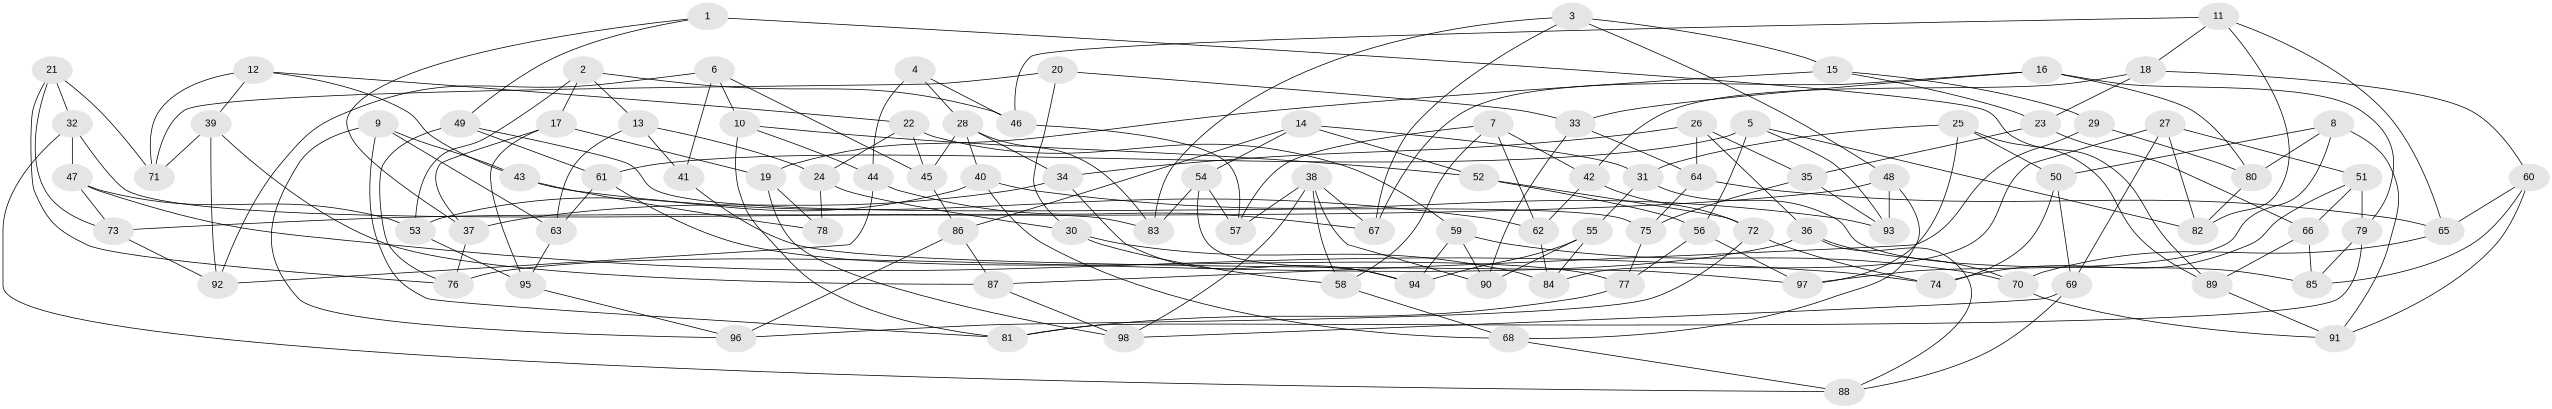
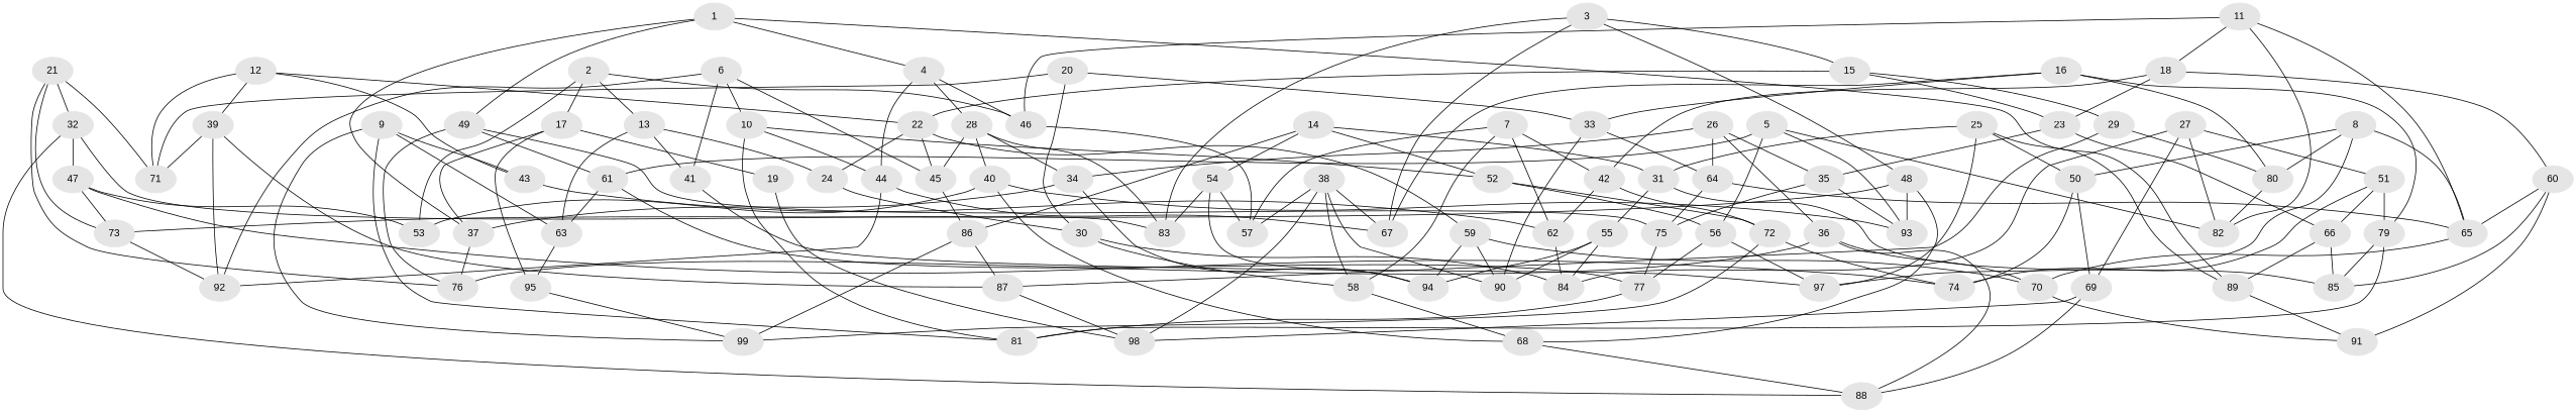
  graph {
    fontname="Liberation Sans"
    node [color=gray90 fontname="Liberation Sans" style=filled]
    edge [fontname="Liberation Sans"]
    1
    4
    37
    49
    89
    46
    28
    44
    76
    61
    75
    91
    2
    13
    17
    53
    41
    63
    24
    19
    95
    57
    3
    15
    48
    67
    83
    23
    29
    93
    73
    68
    45
    34
    40
    92
    5
    56
    82
    97
    77
    6
    10
    81
    52
    86
    7
    42
    58
    62
    72
    84
    8
    50
    80
    69
    74
    9
    43
-   96
-   78
+   96 [label=99]
    11
    18
    65
    60
    70
    12
    22
    39
    71
    59
    87
    30
    14
    31
    54
    55
    85
    94
    98
    35
    66
    16
    33
    79
    64
    90
    20
    21
    32
    47
    88
    25
    26
    36
    27
    51
    38
+   1 -- 4
    1 -- 37
    1 -- 49
    1 -- 89
    4 -- 46
    4 -- 28
    4 -- 44
    37 -- 76
    49 -- 76
    49 -- 61
    49 -- 75
    89 -- 91
    46 -- 57
    28 -- 83
    28 -- 45
    28 -- 34
    28 -- 40
    44 -- 67
    44 -- 92
    61 -- 63
    61 -- 77
    75 -- 77
    2 -- 46
    2 -- 13
    2 -- 17
    2 -- 53
    13 -- 41
    13 -- 63
    13 -- 24
    17 -- 37
    17 -- 19
    17 -- 95
-   53 -- 95
    41 -- 97
    63 -- 95
-   24 -- 78
    24 -- 30
-   19 -- 78
    19 -- 98
    95 -- 96
    3 -- 15
    3 -- 48
    3 -- 67
    3 -- 83
-   15 -- 19
+   15 -- 22
    15 -- 23
    15 -- 29
    48 -- 93
    48 -- 73
    48 -- 68
    23 -- 35
    23 -- 66
    29 -- 80
    29 -- 87
    73 -- 92
    68 -- 88
    45 -- 86
    34 -- 37
    34 -- 94
    40 -- 53
    40 -- 93
    40 -- 68
    5 -- 61
    5 -- 93
    5 -- 56
    5 -- 82
    56 -- 97
    56 -- 77
    77 -- 81
    6 -- 41
    6 -- 45
    6 -- 92
    6 -- 10
    10 -- 44
    10 -- 81
    10 -- 52
    52 -- 56
    52 -- 72
    86 -- 96
    86 -- 87
    7 -- 57
    7 -- 42
    7 -- 58
    7 -- 62
    42 -- 62
    42 -- 72
    58 -- 68
    62 -- 84
    72 -- 74
    72 -- 96
-   8 -- 91
+   8 -- 65
    8 -- 97
    8 -- 50
    8 -- 80
    50 -- 69
    50 -- 74
    80 -- 82
    69 -- 98
    69 -- 88
    9 -- 63
    9 -- 81
    9 -- 43
    9 -- 96
    43 -- 62
-   43 -- 78
    11 -- 46
    11 -- 82
    11 -- 18
    11 -- 65
    18 -- 23
    18 -- 42
    18 -- 60
    65 -- 70
    60 -- 91
    60 -- 65
    60 -- 85
    70 -- 91
    12 -- 43
    12 -- 22
    12 -- 39
    12 -- 71
    22 -- 24
    22 -- 45
    22 -- 59
    39 -- 92
    39 -- 71
    39 -- 87
    59 -- 70
    59 -- 94
    59 -- 90
    87 -- 98
    30 -- 58
    30 -- 84
    14 -- 52
    14 -- 86
    14 -- 31
    14 -- 54
    31 -- 55
    31 -- 85
    54 -- 57
    54 -- 83
    54 -- 94
    55 -- 84
    55 -- 94
    55 -- 90
    35 -- 75
    35 -- 93
    66 -- 89
    66 -- 85
    16 -- 67
    16 -- 80
    16 -- 33
    16 -- 79
    33 -- 64
    33 -- 90
    79 -- 81
    79 -- 85
    64 -- 75
    64 -- 65
    20 -- 71
    20 -- 30
    20 -- 33
    21 -- 76
    21 -- 73
    21 -- 71
    21 -- 32
    32 -- 83
    32 -- 47
    32 -- 88
    47 -- 53
    47 -- 73
    47 -- 74
    25 -- 89
    25 -- 97
    25 -- 50
    25 -- 31
    26 -- 34
    26 -- 35
    26 -- 64
    26 -- 36
    36 -- 76
    36 -- 70
    36 -- 88
    27 -- 82
    27 -- 84
    27 -- 69
    27 -- 51
    51 -- 74
    51 -- 66
    51 -- 79
    38 -- 57
    38 -- 67
    38 -- 58
    38 -- 98
    38 -- 90
  }
